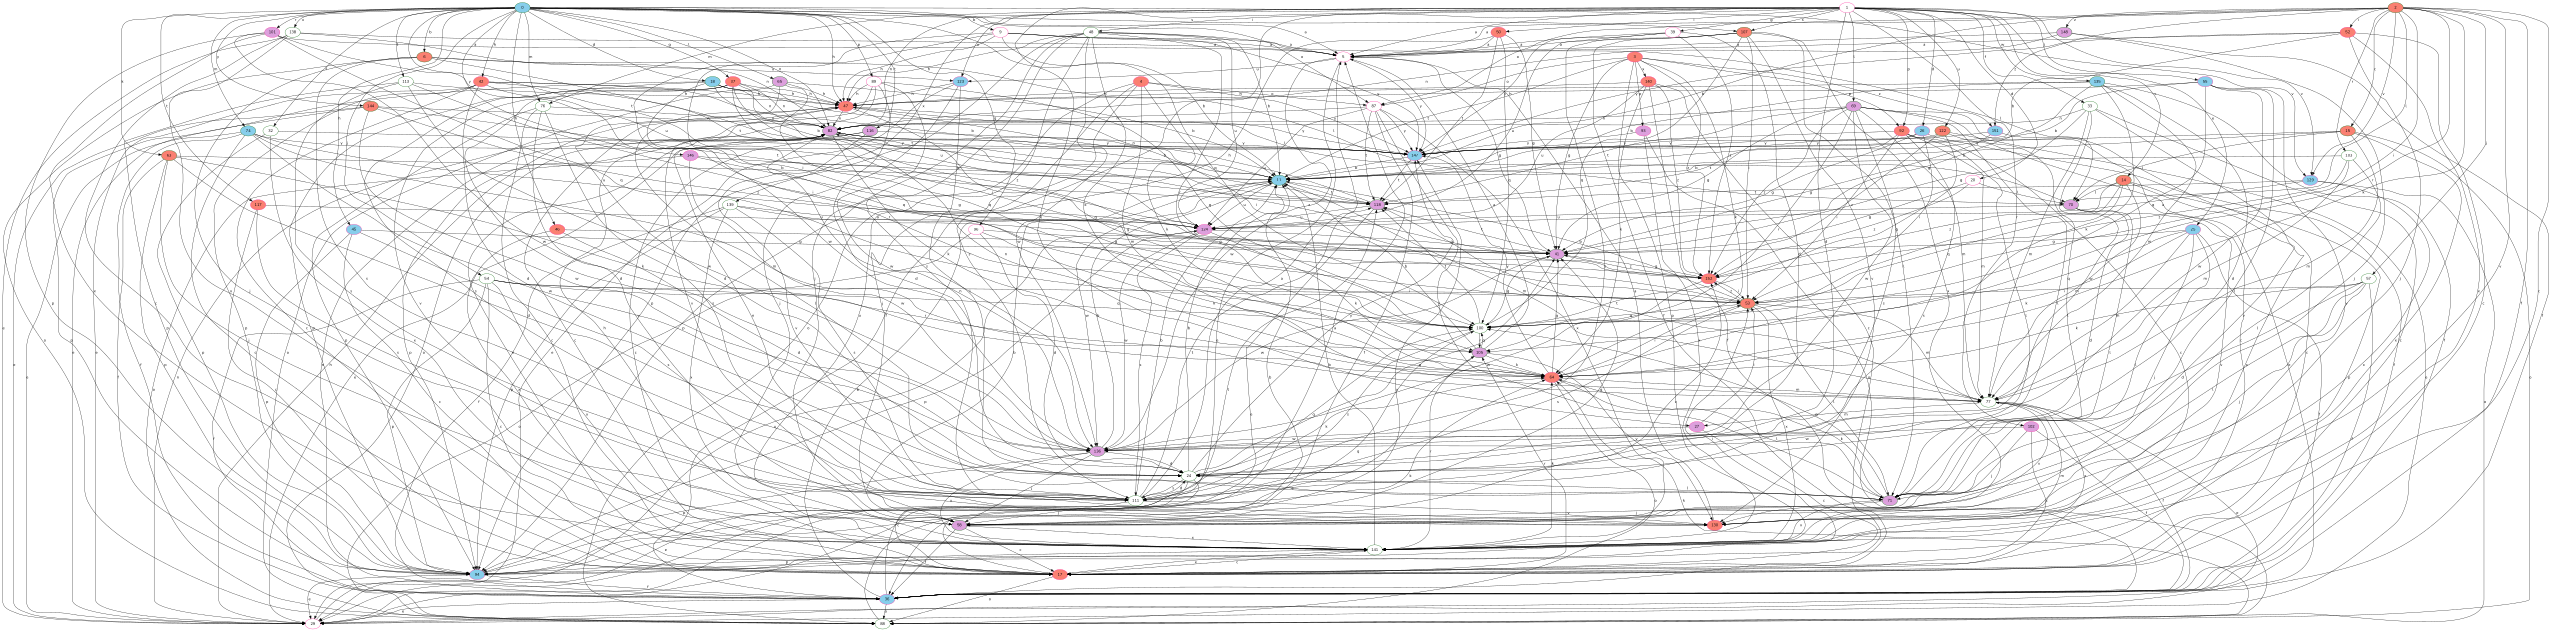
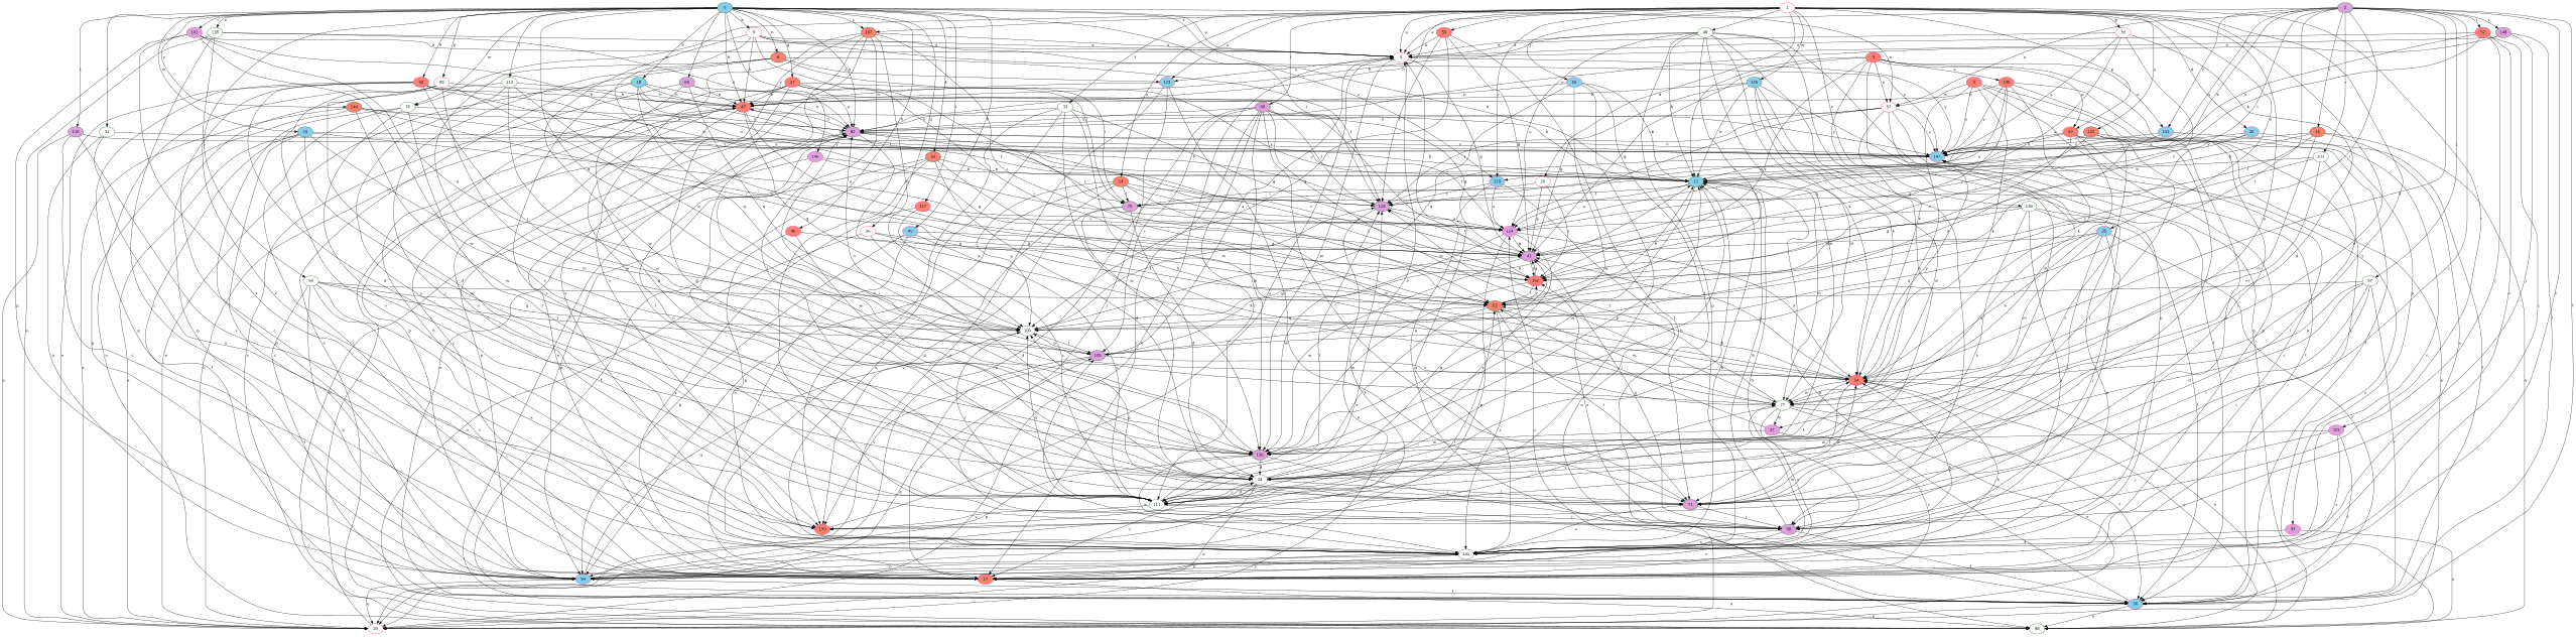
  strict digraph {
    fontname=Nunito
    node [color=darkgreen fillcolor=white fontname=Nunito style=filled]
    edge [fontname=Nunito]
    0 [fillcolor=skyblue]
    5 [color=deeppink]
    6 [fillcolor=salmon]
    9 [color=deeppink]
    18 [fillcolor=skyblue]
    32
    37 [color=deeppink fillcolor=salmon]
    42 [color=deeppink fillcolor=salmon]
    45 [color=deeppink fillcolor=skyblue]
    46 [color=deeppink fillcolor=salmon]
    47 [color=deeppink fillcolor=salmon]
    54
    63 [fillcolor=salmon]
    65 [fillcolor=plum]
    74 [fillcolor=skyblue]
    76
    82 [fillcolor=plum]
    87 [color=deeppink]
    89 [color=deeppink]
    96 [color=deeppink]
    100
    101 [color=deeppink fillcolor=plum]
    107 [fillcolor=salmon]
    113
    116 [fillcolor=plum]
    117 [color=deeppink fillcolor=salmon]
    118 [fillcolor=plum]
    129 [color=deeppink fillcolor=skyblue]
    138
    144 [fillcolor=salmon]
    146 [color=deeppink fillcolor=plum]
    123 [color=deeppink fillcolor=skyblue]
    41 [fillcolor=plum]
    147 [color=deeppink fillcolor=skyblue]
    29 [color=deeppink]
    136 [fillcolor=plum]
    111
    70 [fillcolor=plum]
    58 [fillcolor=plum]
    88
    11 [fillcolor=skyblue]
    53 [fillcolor=salmon]
    94 [color=deeppink fillcolor=skyblue]
    141
    24
    130 [color=deeppink fillcolor=salmon]
    152 [color=deeppink fillcolor=salmon]
    124 [color=deeppink fillcolor=plum]
    17 [color=deeppink fillcolor=salmon]
    105 [fillcolor=plum]
    71 [fillcolor=plum]
    36 [color=deeppink fillcolor=skyblue]
    64 [color=deeppink fillcolor=salmon]
    77
    1 [color=deeppink]
    14 [fillcolor=salmon]
    20 [color=deeppink]
    n58 [color=deeppink fillcolor=skyblue label=26]
    25 [color=deeppink fillcolor=skyblue]
    27 [color=deeppink fillcolor=plum]
    33
    39 [color=deeppink]
    48
    50 [color=deeppink fillcolor=salmon]
    55 [color=deeppink fillcolor=skyblue]
    69 [fillcolor=plum]
    92 [color=deeppink fillcolor=salmon]
    102 [color=deeppink fillcolor=plum]
    122 [fillcolor=salmon]
    135 [fillcolor=skyblue]
    139
-   2 [fillcolor=salmon]
+   2 [fillcolor=plum]
    15 [fillcolor=salmon]
    52 [color=deeppink fillcolor=salmon]
    57
    103
    148 [fillcolor=plum]
    151 [color=deeppink fillcolor=skyblue]
    3 [color=deeppink fillcolor=salmon]
    93 [color=deeppink fillcolor=plum]
    140 [color=deeppink fillcolor=salmon]
    4 [color=deeppink fillcolor=salmon]
    0 -> 5 [label=a]
    0 -> 6 [label=b]
    0 -> 9 [label=b]
    0 -> 18 [label=d]
    0 -> 32 [label=f]
    0 -> 37 [label=g]
    0 -> 42 [label=h]
    0 -> 45 [label=h]
    0 -> 46 [label=h]
    0 -> 47 [label=h]
    0 -> 54 [label=j]
    0 -> 63 [label=k]
    0 -> 65 [label=l]
    0 -> 74 [label=m]
    0 -> 76 [label=m]
    0 -> 82 [label=n]
    0 -> 87 [label=o]
    0 -> 89 [label=p]
    0 -> 96 [label=q]
    0 -> 100 [label=q]
    0 -> 101 [label=r]
    0 -> 107 [label=s]
    0 -> 113 [label=t]
    0 -> 116 [label=t]
    0 -> 117 [label=t]
    0 -> 118 [label=t]
    0 -> 129 [label=v]
    0 -> 138 [label=x]
    0 -> 144 [label=y]
    0 -> 146 [label=y]
    5 -> 123 [label=u]
    5 -> 41 [label=g]
    5 -> 147 [label=y]
    5 -> 29 [label=e]
    5 -> 136 [label=w]
    6 -> 118 [label=t]
    6 -> 123 [label=u]
    6 -> 111 [label=s]
    6 -> 70 [label=l]
    6 -> 58 [label=j]
    6 -> 88 [label=o]
    9 -> 5 [label=a]
    9 -> 47 [label=h]
    9 -> 147 [label=y]
    9 -> 136 [label=w]
    9 -> 70 [label=l]
    9 -> 11 [label=b]
    9 -> 53 [label=i]
    18 -> 47 [label=h]
    18 -> 82 [label=n]
    18 -> 100 [label=q]
    18 -> 29 [label=e]
    18 -> 111 [label=s]
    18 -> 70 [label=l]
    18 -> 11 [label=b]
    32 -> 147 [label=y]
    32 -> 94 [label=p]
    32 -> 141 [label=x]
    37 -> 47 [label=h]
    37 -> 82 [label=n]
    37 -> 53 [label=i]
    37 -> 94 [label=p]
    37 -> 24 [label=d]
    37 -> 130 [label=v]
    37 -> 152 [label=z]
    37 -> 124 [label=u]
    42 -> 47 [label=h]
    42 -> 118 [label=t]
    42 -> 29 [label=e]
    42 -> 11 [label=b]
    42 -> 94 [label=p]
    42 -> 24 [label=d]
    42 -> 17 [label=c]
    42 -> 105 [label=r]
    45 -> 41 [label=g]
    45 -> 111 [label=s]
    45 -> 94 [label=p]
    45 -> 17 [label=c]
    46 -> 41 [label=g]
    46 -> 141 [label=x]
    46 -> 24 [label=d]
    47 -> 82 [label=n]
    47 -> 100 [label=q]
    47 -> 147 [label=y]
    47 -> 53 [label=i]
    47 -> 17 [label=c]
    47 -> 71 [label=l]
    54 -> 100 [label=q]
    54 -> 53 [label=i]
    54 -> 94 [label=p]
    54 -> 141 [label=x]
    54 -> 17 [label=c]
    54 -> 105 [label=r]
    54 -> 36 [label=f]
    63 -> 58 [label=j]
    63 -> 11 [label=b]
    63 -> 94 [label=p]
    63 -> 24 [label=d]
    63 -> 36 [label=f]
    63 -> 64 [label=k]
    65 -> 47 [label=h]
    65 -> 100 [label=q]
    65 -> 88 [label=o]
    65 -> 11 [label=b]
    65 -> 24 [label=d]
    74 -> 147 [label=y]
    74 -> 29 [label=e]
    74 -> 136 [label=w]
    74 -> 124 [label=u]
    74 -> 17 [label=c]
    74 -> 36 [label=f]
    74 -> 77 [label=m]
    76 -> 82 [label=n]
    76 -> 111 [label=s]
    76 -> 94 [label=p]
    76 -> 130 [label=v]
    76 -> 17 [label=c]
    82 -> 147 [label=y]
    82 -> 11 [label=b]
    82 -> 94 [label=p]
    82 -> 152 [label=z]
    82 -> 64 [label=k]
    87 -> 82 [label=n]
    87 -> 118 [label=t]
    87 -> 147 [label=y]
    87 -> 141 [label=x]
    87 -> 124 [label=u]
    87 -> 71 [label=l]
    87 -> 36 [label=f]
    89 -> 47 [label=h]
    89 -> 100 [label=q]
    89 -> 136 [label=w]
    89 -> 88 [label=o]
    89 -> 24 [label=d]
    89 -> 130 [label=v]
    96 -> 41 [label=g]
    96 -> 88 [label=o]
    96 -> 24 [label=d]
    96 -> 64 [label=k]
    100 -> 118 [label=t]
    100 -> 41 [label=g]
    100 -> 111 [label=s]
    100 -> 105 [label=r]
    101 -> 5 [label=a]
    101 -> 100 [label=q]
    101 -> 136 [label=w]
    101 -> 94 [label=p]
    101 -> 141 [label=x]
    101 -> 124 [label=u]
    107 -> 5 [label=a]
    107 -> 100 [label=q]
    107 -> 111 [label=s]
    107 -> 53 [label=i]
    107 -> 141 [label=x]
    107 -> 130 [label=v]
    107 -> 71 [label=l]
    107 -> 36 [label=f]
    113 -> 47 [label=h]
    113 -> 136 [label=w]
    113 -> 111 [label=s]
    113 -> 53 [label=i]
    113 -> 94 [label=p]
    116 -> 147 [label=y]
    116 -> 29 [label=e]
    116 -> 130 [label=v]
    116 -> 17 [label=c]
    117 -> 111 [label=s]
    117 -> 124 [label=u]
    117 -> 17 [label=c]
    118 -> 47 [label=h]
    118 -> 29 [label=e]
    118 -> 124 [label=u]
    129 -> 118 [label=t]
    129 -> 88 [label=o]
    129 -> 141 [label=x]
    129 -> 124 [label=u]
    138 -> 5 [label=a]
    138 -> 82 [label=n]
    138 -> 29 [label=e]
    138 -> 141 [label=x]
    138 -> 17 [label=c]
    144 -> 82 [label=n]
    144 -> 118 [label=t]
    144 -> 29 [label=e]
    144 -> 136 [label=w]
    144 -> 94 [label=p]
    144 -> 152 [label=z]
    146 -> 41 [label=g]
    146 -> 136 [label=w]
    146 -> 88 [label=o]
    146 -> 11 [label=b]
    123 -> 47 [label=h]
    123 -> 29 [label=e]
    123 -> 58 [label=j]
    123 -> 71 [label=l]
    41 -> 118 [label=t]
    41 -> 136 [label=w]
    41 -> 152 [label=z]
    147 -> 82 [label=n]
    147 -> 118 [label=t]
    147 -> 11 [label=b]
    29 -> 47 [label=h]
    29 -> 82 [label=n]
    29 -> 124 [label=u]
    136 -> 82 [label=n]
    136 -> 58 [label=j]
    136 -> 11 [label=b]
    136 -> 94 [label=p]
    136 -> 141 [label=x]
    136 -> 24 [label=d]
    111 -> 5 [label=a]
    111 -> 82 [label=n]
    111 -> 100 [label=q]
    111 -> 118 [label=t]
    111 -> 58 [label=j]
    111 -> 11 [label=b]
    111 -> 24 [label=d]
    111 -> 130 [label=v]
    70 -> 24 [label=d]
    70 -> 130 [label=v]
    70 -> 124 [label=u]
    70 -> 71 [label=l]
    58 -> 41 [label=g]
    58 -> 11 [label=b]
    58 -> 141 [label=x]
    58 -> 152 [label=z]
    58 -> 17 [label=c]
    58 -> 36 [label=f]
    88 -> 147 [label=y]
    88 -> 64 [label=k]
    11 -> 118 [label=t]
    11 -> 136 [label=w]
    11 -> 124 [label=u]
    11 -> 77 [label=m]
    53 -> 100 [label=q]
    53 -> 111 [label=s]
    53 -> 11 [label=b]
    53 -> 141 [label=x]
    53 -> 152 [label=z]
    53 -> 71 [label=l]
    53 -> 77 [label=m]
    94 -> 100 [label=q]
    94 -> 118 [label=t]
    94 -> 29 [label=e]
    94 -> 53 [label=i]
    94 -> 36 [label=f]
    94 -> 64 [label=k]
    141 -> 47 [label=h]
    141 -> 11 [label=b]
    141 -> 94 [label=p]
    141 -> 17 [label=c]
    141 -> 105 [label=r]
    141 -> 64 [label=k]
    141 -> 77 [label=m]
    24 -> 41 [label=g]
    24 -> 147 [label=y]
    24 -> 29 [label=e]
    24 -> 111 [label=s]
    24 -> 11 [label=b]
    24 -> 17 [label=c]
    24 -> 71 [label=l]
    24 -> 64 [label=k]
    130 -> 5 [label=a]
    152 -> 41 [label=g]
    152 -> 136 [label=w]
    152 -> 53 [label=i]
    124 -> 41 [label=g]
    124 -> 136 [label=w]
    124 -> 111 [label=s]
    124 -> 94 [label=p]
    124 -> 64 [label=k]
    17 -> 82 [label=n]
    17 -> 88 [label=o]
    17 -> 11 [label=b]
    17 -> 141 [label=x]
    17 -> 105 [label=r]
    105 -> 5 [label=a]
    105 -> 100 [label=q]
    105 -> 29 [label=e]
    105 -> 11 [label=b]
    105 -> 130 [label=v]
    105 -> 64 [label=k]
    71 -> 100 [label=q]
    71 -> 58 [label=j]
    71 -> 141 [label=x]
    71 -> 64 [label=k]
    36 -> 5 [label=a]
    36 -> 82 [label=n]
    36 -> 29 [label=e]
    36 -> 88 [label=o]
    36 -> 11 [label=b]
    64 -> 82 [label=n]
    64 -> 41 [label=g]
    64 -> 147 [label=y]
    64 -> 88 [label=o]
    64 -> 53 [label=i]
    64 -> 71 [label=l]
    64 -> 77 [label=m]
    77 -> 118 [label=t]
    77 -> 29 [label=e]
    77 -> 141 [label=x]
    77 -> 130 [label=v]
    77 -> 36 [label=f]
    77 -> 27 [label=m]
    1 -> 5 [label=a]
    1 -> 76 [label=m]
    1 -> 82 [label=n]
    1 -> 107 [label=s]
    1 -> 129 [label=v]
    1 -> 123 [label=u]
    1 -> 111 [label=s]
    1 -> 24 [label=d]
    1 -> 14 [label=c]
    1 -> 20 [label=d]
    1 -> n58 [label=d]
    1 -> 25 [label=e]
    1 -> 27 [label=e]
    1 -> 33 [label=f]
    1 -> 39 [label=g]
    1 -> 48 [label=i]
    1 -> 50 [label=i]
    1 -> 55 [label=j]
    1 -> 69 [label=l]
    1 -> 92 [label=p]
    1 -> 102 [label=r]
    1 -> 122 [label=u]
    1 -> 135 [label=w]
    1 -> 139 [label=x]
    14 -> 100 [label=q]
    14 -> 70 [label=l]
    14 -> 53 [label=i]
    14 -> 94 [label=p]
    14 -> 141 [label=x]
    14 -> 152 [label=z]
    14 -> 77 [label=m]
    20 -> 41 [label=g]
    20 -> 70 [label=l]
    20 -> 152 [label=z]
    n58 -> 41 [label=g]
    n58 -> 147 [label=y]
    n58 -> 53 [label=i]
    n58 -> 36 [label=f]
    25 -> 100 [label=q]
    25 -> 41 [label=g]
    25 -> 58 [label=j]
    25 -> 71 [label=l]
    25 -> 36 [label=f]
    25 -> 64 [label=k]
    25 -> 77 [label=m]
    27 -> 136 [label=w]
    27 -> 53 [label=i]
    27 -> 17 [label=c]
    33 -> 82 [label=n]
    33 -> 41 [label=g]
    33 -> 136 [label=w]
    33 -> 130 [label=v]
    33 -> 17 [label=c]
    33 -> 77 [label=m]
    39 -> 5 [label=a]
    39 -> 147 [label=y]
    39 -> 24 [label=d]
    39 -> 152 [label=z]
    39 -> 124 [label=u]
    48 -> 5 [label=a]
    48 -> 47 [label=h]
    48 -> 136 [label=w]
    48 -> 111 [label=s]
    48 -> 58 [label=j]
    48 -> 88 [label=o]
    48 -> 11 [label=b]
    48 -> 94 [label=p]
    48 -> 124 [label=u]
    48 -> 105 [label=r]
    48 -> 64 [label=k]
    50 -> 5 [label=a]
    50 -> 100 [label=q]
    50 -> 118 [label=t]
    50 -> 41 [label=g]
    50 -> 36 [label=f]
    55 -> 47 [label=h]
    55 -> 100 [label=q]
    55 -> 136 [label=w]
    55 -> 11 [label=b]
    55 -> 130 [label=v]
    55 -> 71 [label=l]
    69 -> 82 [label=n]
    69 -> 118 [label=t]
    69 -> 41 [label=g]
    69 -> 29 [label=e]
    69 -> 136 [label=w]
    69 -> 111 [label=s]
    69 -> 152 [label=z]
    69 -> 17 [label=c]
    69 -> 105 [label=r]
    69 -> 71 [label=l]
    69 -> 77 [label=m]
    92 -> 118 [label=t]
    92 -> 147 [label=y]
    92 -> 111 [label=s]
    92 -> 53 [label=i]
    92 -> 17 [label=c]
    92 -> 71 [label=l]
    92 -> 77 [label=m]
    102 -> 136 [label=w]
    102 -> 58 [label=j]
    102 -> 17 [label=c]
    102 -> 36 [label=f]
    122 -> 100 [label=q]
    122 -> 147 [label=y]
    122 -> 29 [label=e]
    122 -> 152 [label=z]
    122 -> 71 [label=l]
    135 -> 47 [label=h]
    135 -> 41 [label=g]
    135 -> 11 [label=b]
    135 -> 24 [label=d]
    135 -> 36 [label=f]
    135 -> 64 [label=k]
    135 -> 77 [label=m]
    139 -> 41 [label=g]
    139 -> 111 [label=s]
    139 -> 94 [label=p]
    139 -> 141 [label=x]
    139 -> 124 [label=u]
    139 -> 36 [label=f]
    2 -> 5 [label=a]
    2 -> 87 [label=o]
    2 -> 129 [label=v]
    2 -> 70 [label=l]
    2 -> 11 [label=b]
    2 -> 53 [label=i]
    2 -> 130 [label=v]
    2 -> 17 [label=c]
    2 -> 105 [label=r]
    2 -> 36 [label=f]
    2 -> 64 [label=k]
    2 -> 15 [label=c]
    2 -> 52 [label=i]
    2 -> 57 [label=j]
    2 -> 103 [label=r]
    2 -> 148 [label=z]
    2 -> 151 [label=z]
    15 -> 147 [label=y]
    15 -> 70 [label=l]
    15 -> 88 [label=o]
    15 -> 11 [label=b]
    15 -> 141 [label=x]
    15 -> 77 [label=m]
    52 -> 5 [label=a]
    52 -> 147 [label=y]
    52 -> 58 [label=j]
    52 -> 11 [label=b]
    52 -> 141 [label=x]
    52 -> 17 [label=c]
    57 -> 58 [label=j]
    57 -> 53 [label=i]
    57 -> 24 [label=d]
    57 -> 71 [label=l]
    57 -> 36 [label=f]
    57 -> 64 [label=k]
    103 -> 11 [label=b]
    103 -> 152 [label=z]
    103 -> 71 [label=l]
    103 -> 77 [label=m]
    148 -> 5 [label=a]
    148 -> 82 [label=n]
    148 -> 58 [label=j]
    148 -> 36 [label=f]
    151 -> 41 [label=g]
    151 -> 147 [label=y]
    151 -> 17 [label=c]
    3 -> 87 [label=o]
    3 -> 41 [label=g]
    3 -> 11 [label=t]
    3 -> 94 [label=p]
    3 -> 152 [label=z]
    3 -> 64 [label=k]
    3 -> 92 [label=p]
    3 -> 151 [label=z]
    3 -> 93 [label=p]
    3 -> 140 [label=x]
-   93 -> 147 [label=y]
+   140 -> 147 [label=y]
    93 -> 88 [label=o]
    93 -> 141 [label=x]
    140 -> 47 [label=h]
    140 -> 152 [label=z]
    140 -> 124 [label=u]
    140 -> 17 [label=c]
    140 -> 36 [label=f]
    140 -> 64 [label=k]
    4 -> 87 [label=o]
    4 -> 147 [label=y]
    4 -> 58 [label=j]
    4 -> 94 [label=p]
    4 -> 141 [label=x]
    4 -> 64 [label=k]
    4 -> 77 [label=m]
  }
